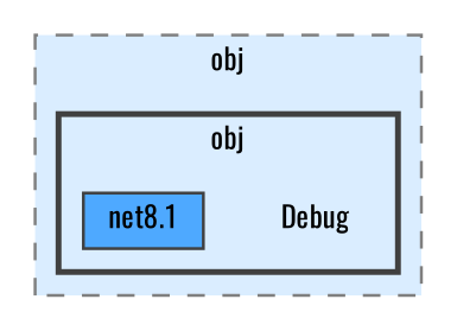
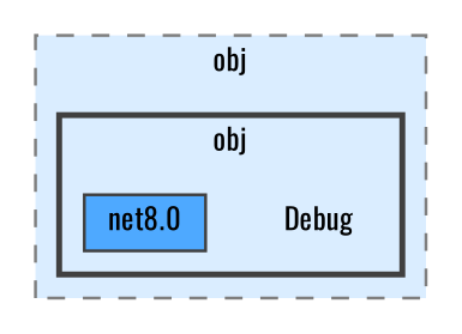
  digraph {
    compound=true
    fontname=Oswald
    node [fontname=Oswald fontsize=10]
    n1 [height=0.2 label=Debug shape=plaintext width=0.4]
-   n2 [color=grey25 fillcolor="#4ea9ff" height=0.2 label="net8.1" shape=box style=filled width=0.4]
+   n2 [color=grey25 fillcolor="#4ea9ff" height=0.2 label="net8.0" shape=box style=filled width=0.4]
    subgraph cluster_1 {
      bgcolor="#daedff"
      fontsize=10
      label=obj
      pencolor=grey50
      style="filled,dashed"
      subgraph cluster_2 {
        bgcolor="#daedff"
        fontsize=10
        pencolor=grey25
        style="filled,bold"
        n1
        n2
      }
    }
  }
